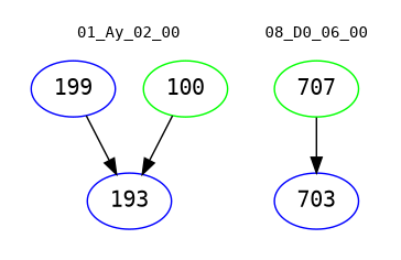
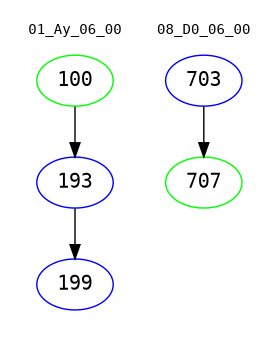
  digraph {
    fontname="DejaVu Sans Mono"
    node [color=blue fontname="DejaVu Sans Mono"]
    edge [color=black fontname="DejaVu Sans Mono"]
    n1 [color=green label=100]
    n2 [label=193]
    n3 [label=199]
    n4 [color=green label=707]
    n5 [label=703]
    subgraph cluster_1 {
      color=white
      fontsize=10
-     label="01_Ay_02_00"
+     label="01_Ay_06_00"
      n1
      n2
      n3
    }
    subgraph cluster_2 {
      color=white
      fontsize=10
      label="08_D0_06_00"
      n4
      n5
    }
    n1 -> n2
-   n3 -> n2
-   n4 -> n5
+   n2 -> n3
+   n5 -> n4
  }
